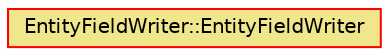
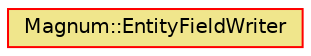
  digraph {
    rankdir=TB
-   n1 [color=red fillcolor=khaki fontname=Helvetica fontsize=10 height=0.2 label="EntityFieldWriter::EntityFieldWriter" shape=record style=filled width=0.4]
+   n1 [color=red fillcolor=khaki fontname=Helvetica fontsize=10 height=0.2 label="Magnum::EntityFieldWriter" shape=record style=filled width=0.4]
  }
